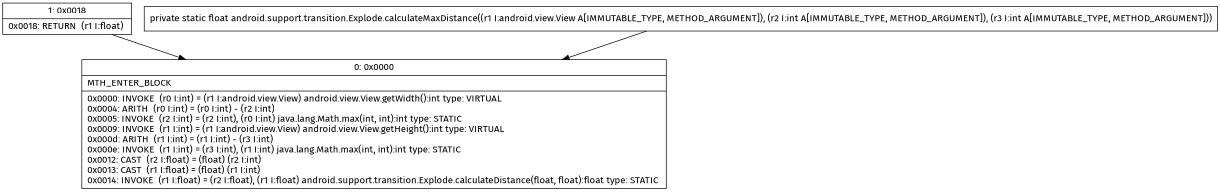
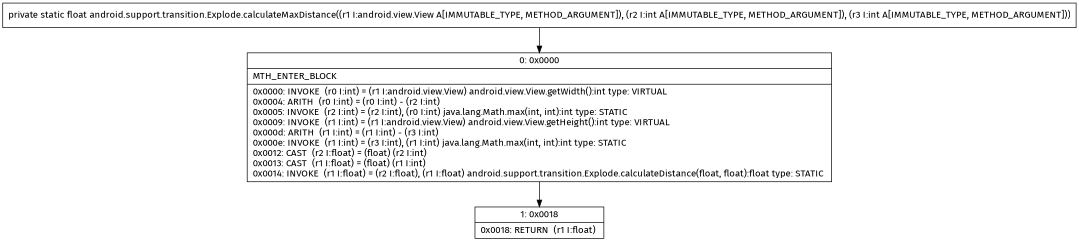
  digraph {
    fontname="Fira Sans"
    node [shape=record fontname="Fira Sans"]
    edge [fontname="Fira Sans"]
    n1 [label="{0\:\ 0x0000|MTH_ENTER_BLOCK\l|0x0000: INVOKE  (r0 I:int) = (r1 I:android.view.View) android.view.View.getWidth():int type: VIRTUAL \l0x0004: ARITH  (r0 I:int) = (r0 I:int) \- (r2 I:int) \l0x0005: INVOKE  (r2 I:int) = (r2 I:int), (r0 I:int) java.lang.Math.max(int, int):int type: STATIC \l0x0009: INVOKE  (r1 I:int) = (r1 I:android.view.View) android.view.View.getHeight():int type: VIRTUAL \l0x000d: ARITH  (r1 I:int) = (r1 I:int) \- (r3 I:int) \l0x000e: INVOKE  (r1 I:int) = (r3 I:int), (r1 I:int) java.lang.Math.max(int, int):int type: STATIC \l0x0012: CAST  (r2 I:float) = (float) (r2 I:int) \l0x0013: CAST  (r1 I:float) = (float) (r1 I:int) \l0x0014: INVOKE  (r1 I:float) = (r2 I:float), (r1 I:float) android.support.transition.Explode.calculateDistance(float, float):float type: STATIC \l}"]
    n2 [label="{1\:\ 0x0018|0x0018: RETURN  (r1 I:float) \l}"]
    n3 [label="{private static float android.support.transition.Explode.calculateMaxDistance((r1 I:android.view.View A[IMMUTABLE_TYPE, METHOD_ARGUMENT]), (r2 I:int A[IMMUTABLE_TYPE, METHOD_ARGUMENT]), (r3 I:int A[IMMUTABLE_TYPE, METHOD_ARGUMENT])) }"]
-   n2 -> n1
+   n1 -> n2
    n3 -> n1
  }
